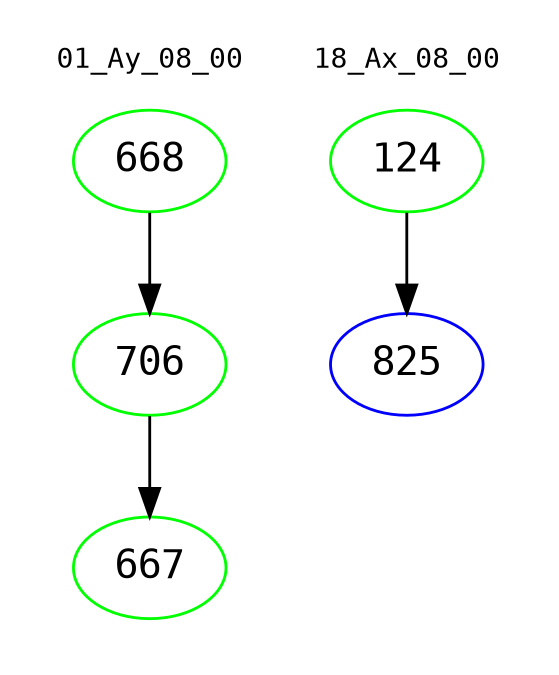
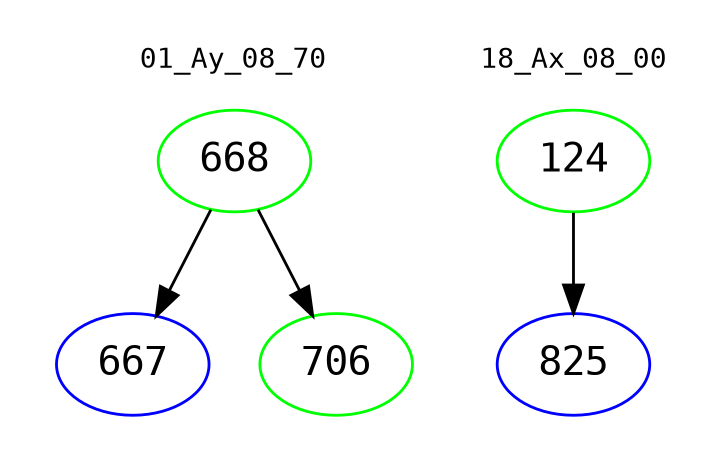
  digraph {
    fontname="DejaVu Sans Mono"
    node [color=green fontname="DejaVu Sans Mono"]
    edge [color=black fontname="DejaVu Sans Mono"]
    n1 [label=668]
-   n2 [label=667]
+   n2 [color=blue label=667]
    n3 [label=706]
    n4 [label=124]
    n5 [color=blue label=825]
    subgraph cluster_1 {
      color=white
      fontsize=10
-     label="01_Ay_08_00"
+     label="01_Ay_08_70"
      n1
      n2
      n3
    }
    subgraph cluster_2 {
      color=white
      fontsize=10
      label="18_Ax_08_00"
      n4
      n5
    }
-   n3 -> n2
+   n1 -> n2
    n1 -> n3
    n4 -> n5
  }
